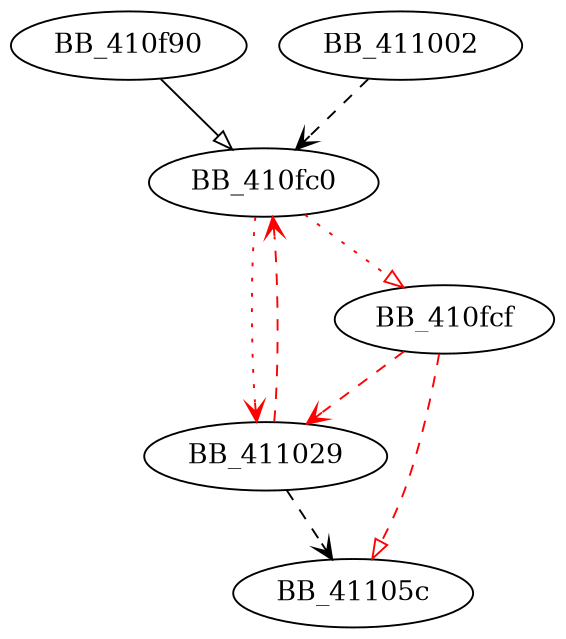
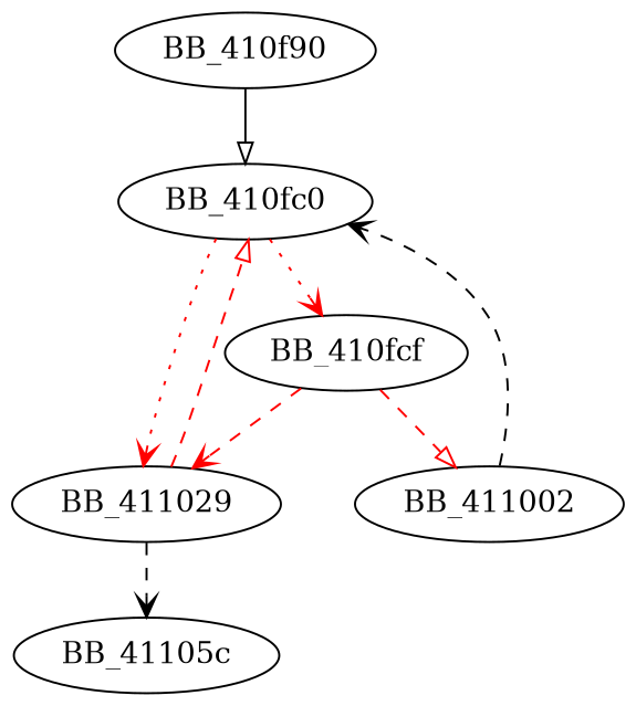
  digraph {
    edge [arrowhead=vee color=red style=dashed]
    BB_410f90
    BB_410fc0
    BB_410fcf
    BB_411029
    BB_411002
    BB_41105c
    BB_410f90 -> BB_410fc0 [arrowhead=onormal color=black style=solid]
-   BB_410fc0 -> BB_410fcf [arrowhead=onormal style=dotted]
+   BB_410fc0 -> BB_410fcf [style=dotted]
    BB_410fc0 -> BB_411029 [style=dotted]
    BB_410fcf -> BB_411029
-   BB_410fcf -> BB_41105c [arrowhead=onormal]
-   BB_411029 -> BB_410fc0
+   BB_410fcf -> BB_411002 [arrowhead=onormal]
+   BB_411029 -> BB_410fc0 [arrowhead=onormal]
    BB_411029 -> BB_41105c [color=black]
    BB_411002 -> BB_410fc0 [color=black]
  }
